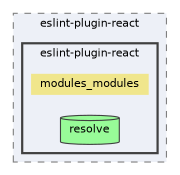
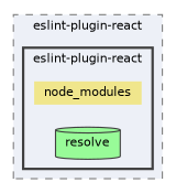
  digraph {
    compound=true
    rankdir=LR
    node [fontname=Helvetica fontsize=10 style=filled]
-   n1 [height=0.2 label=modules_modules shape=plaintext width=0.4 fillcolor=khaki]
+   n1 [height=0.2 label=node_modules shape=plaintext width=0.4 fillcolor=khaki]
    n2 [color=grey25 fillcolor=palegreen height=0.2 label=resolve shape=cylinder width=0.4]
    subgraph cluster_1 {
      bgcolor="#edf0f7"
      fontname=Helvetica
      fontsize=10
      label="eslint-plugin-react"
      pencolor=grey50
      style="filled,dashed"
      subgraph cluster_2 {
        bgcolor="#edf0f7"
        fontname=Helvetica
        fontsize=10
        pencolor=grey25
        style="filled,bold"
        n1
        n2
      }
    }
  }
